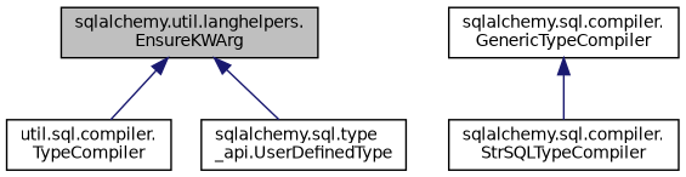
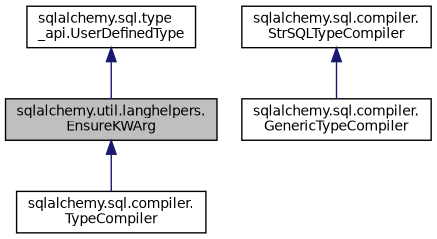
  digraph {
    node [color=black fillcolor=white fontname=Helvetica fontsize=10 shape=record style=filled]
    edge [color=midnightblue dir=back fontname=Helvetica fontsize=10 labelfontname=Helvetica labelfontsize=10 style=solid]
    n1 [fillcolor=grey75 fontcolor=black height=0.2 label="sqlalchemy.util.langhelpers.\lEnsureKWArg" width=0.4]
-   n2 [height=0.2 label="util.sql.compiler.\lTypeCompiler" width=0.4]
+   n2 [height=0.2 label="sqlalchemy.sql.compiler.\lTypeCompiler" width=0.4]
    n3 [height=0.2 label="sqlalchemy.sql.type\l_api.UserDefinedType" width=0.4]
    n4 [height=0.2 label="sqlalchemy.sql.compiler.\lGenericTypeCompiler" width=0.4]
    n5 [height=0.2 label="sqlalchemy.sql.compiler.\lStrSQLTypeCompiler" width=0.4]
    n1 -> n2
-   n1 -> n3
-   n4 -> n5
+   n3 -> n1
+   n5 -> n4
  }
